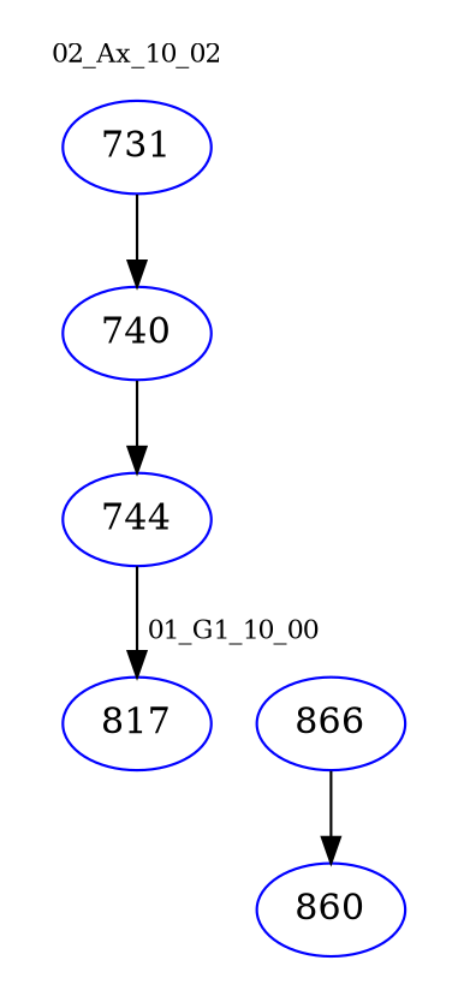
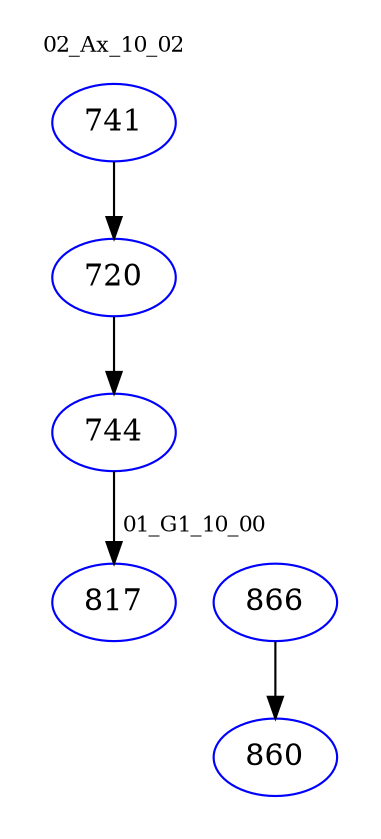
  digraph {
    node [color=blue]
    edge [color=black]
-   n1 [label=740]
-   n2 [label=731]
+   n1 [label=720]
+   n2 [label=741]
    n3 [label=744]
    n4 [label=866]
    n5 [label=817]
    n6 [label=860]
    subgraph cluster_1 {
      color=white
      fontsize=10
      label="02_Ax_10_02"
      n1
      n2
      n3
    }
    subgraph cluster_2 {
      color=white
      fontsize=10
      label="01_G1_10_00"
      n4
      n5
      n6
    }
    n1 -> n3
    n2 -> n1
    n3 -> n5
    n4 -> n6
  }
